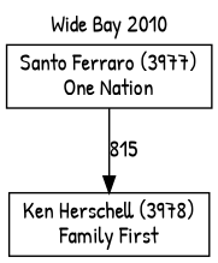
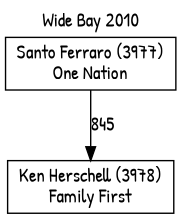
  digraph {
    label="Wide Bay 2010"
    labelloc=t
    mclimit=10
    fontname="Patrick Hand"
    node [shape=box fontname="Patrick Hand"]
    n1 [label="Ken Herschell (3978)\nFamily First"]
    n2 [label="Santo Ferraro (3977)\nOne Nation"]
-   n2 -> n1 [label=815 fontname="Patrick Hand"]
+   n2 -> n1 [label=845 fontname="Patrick Hand"]
  }
